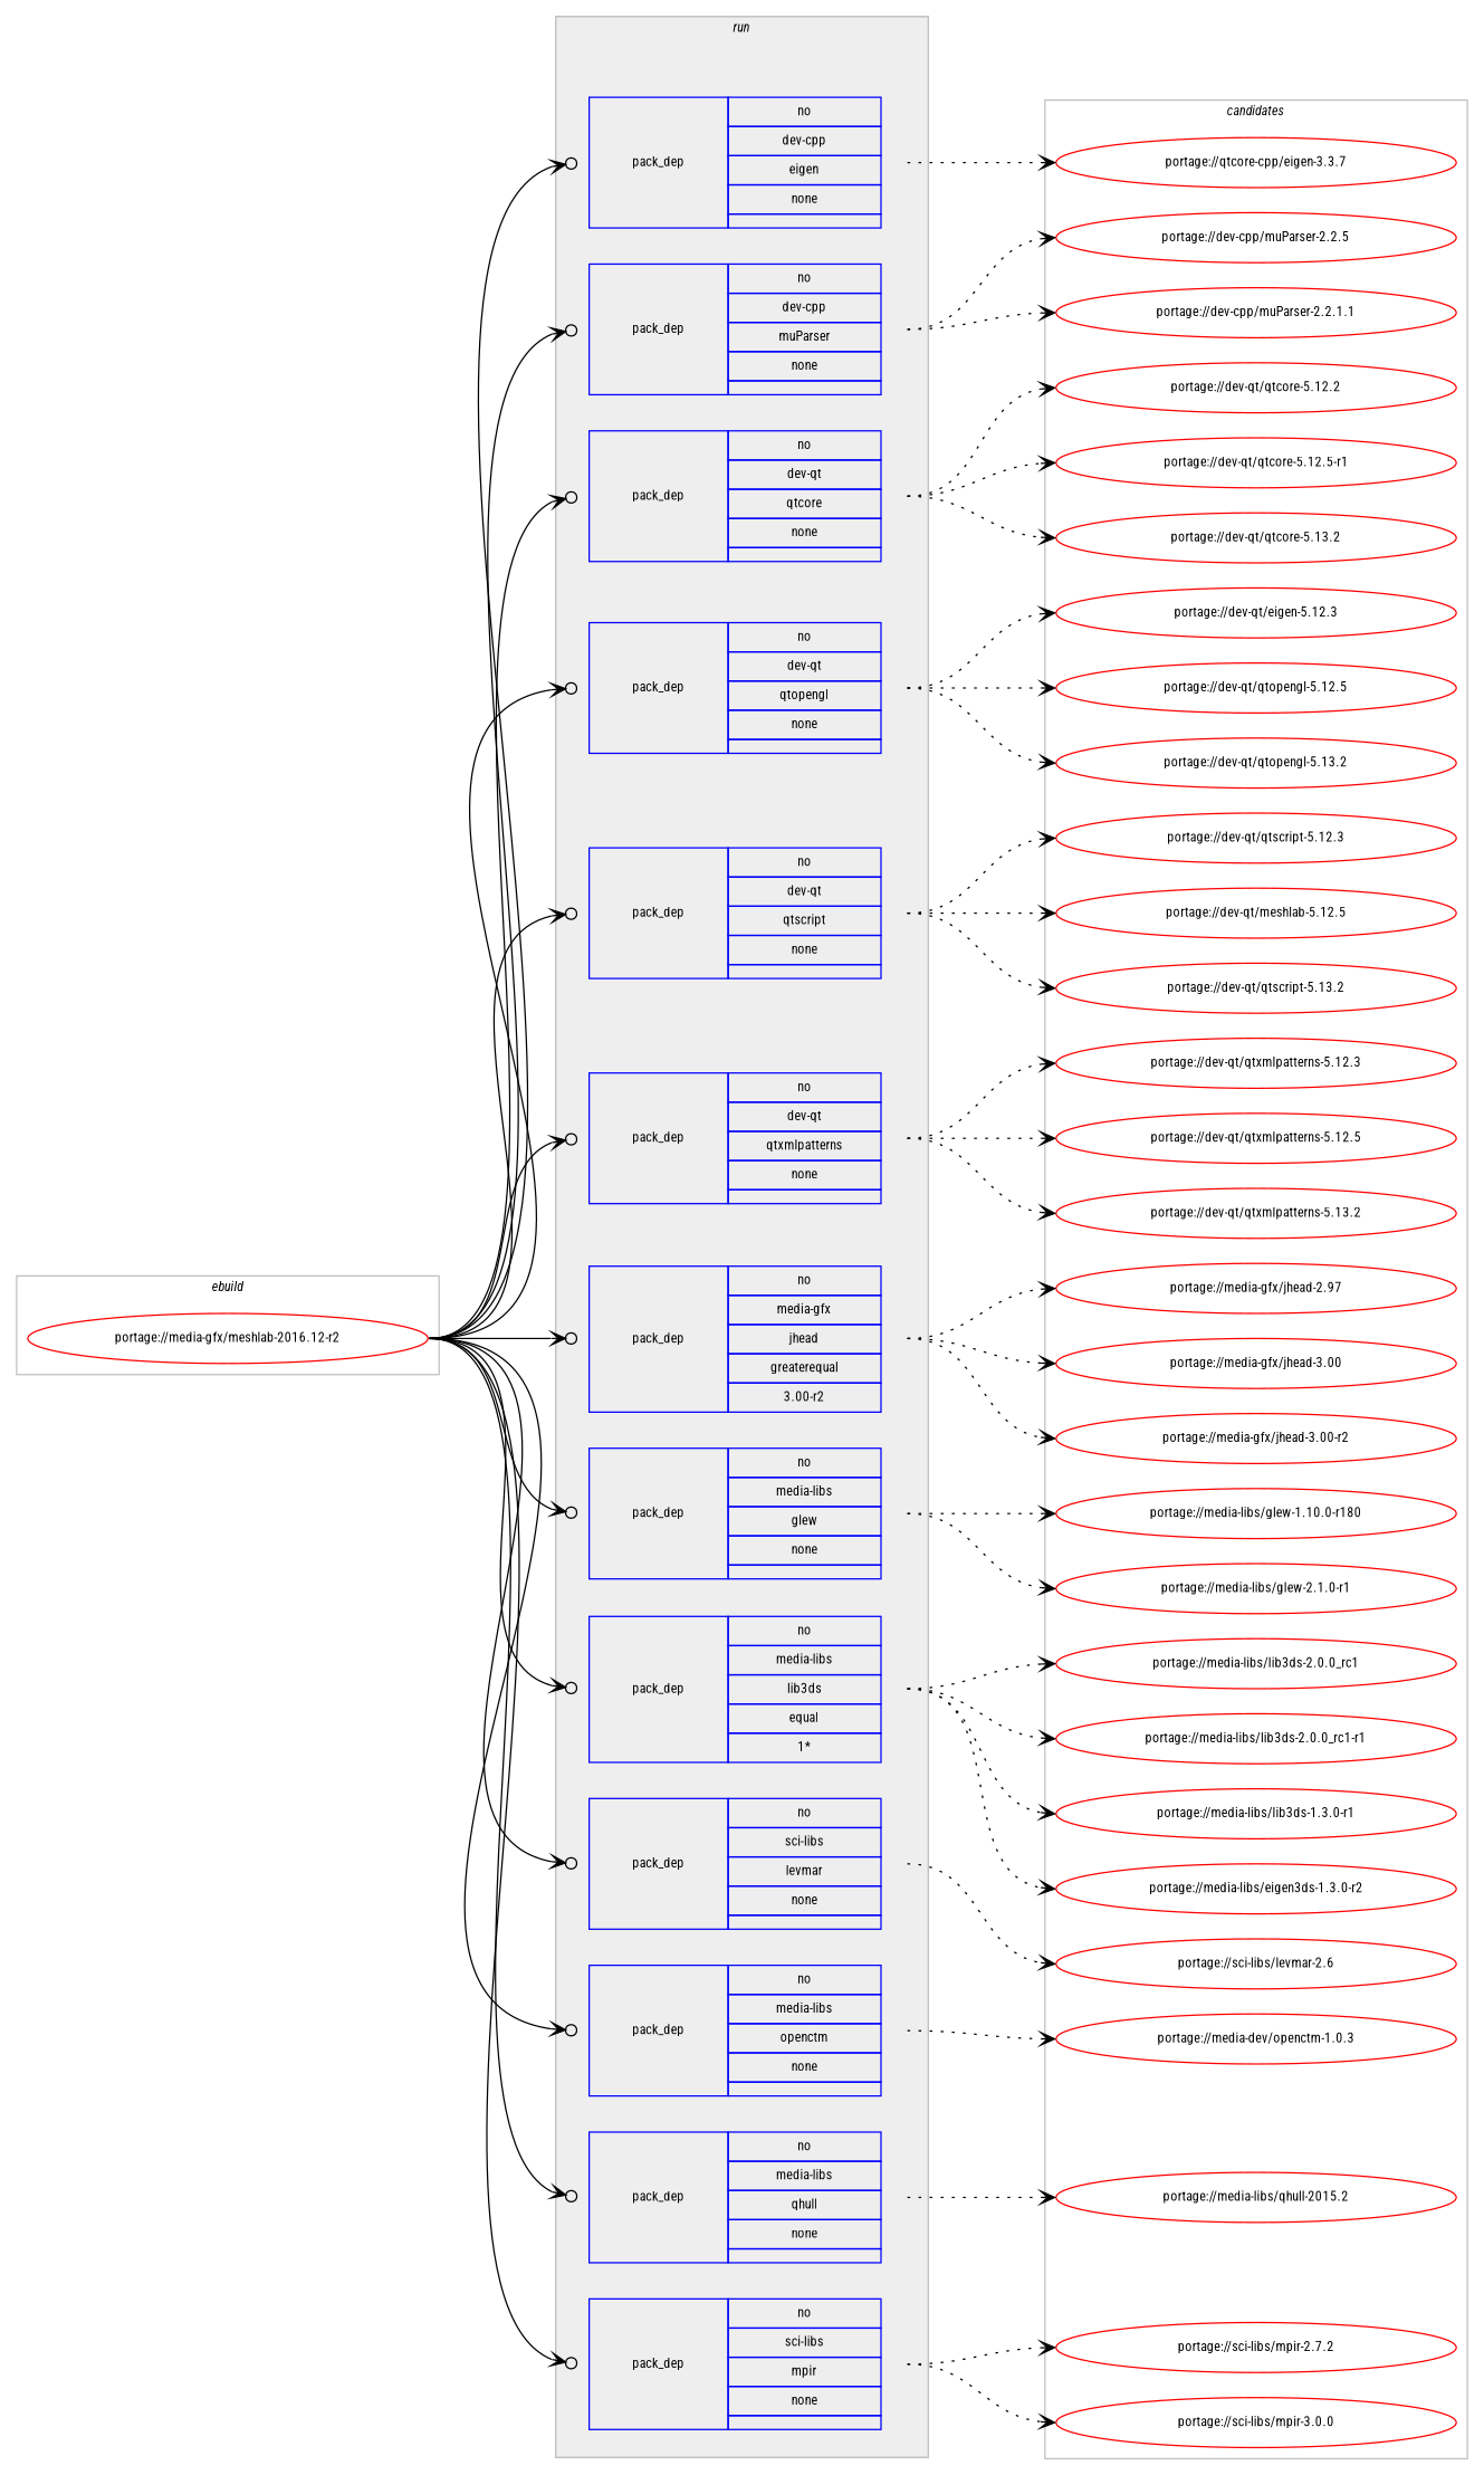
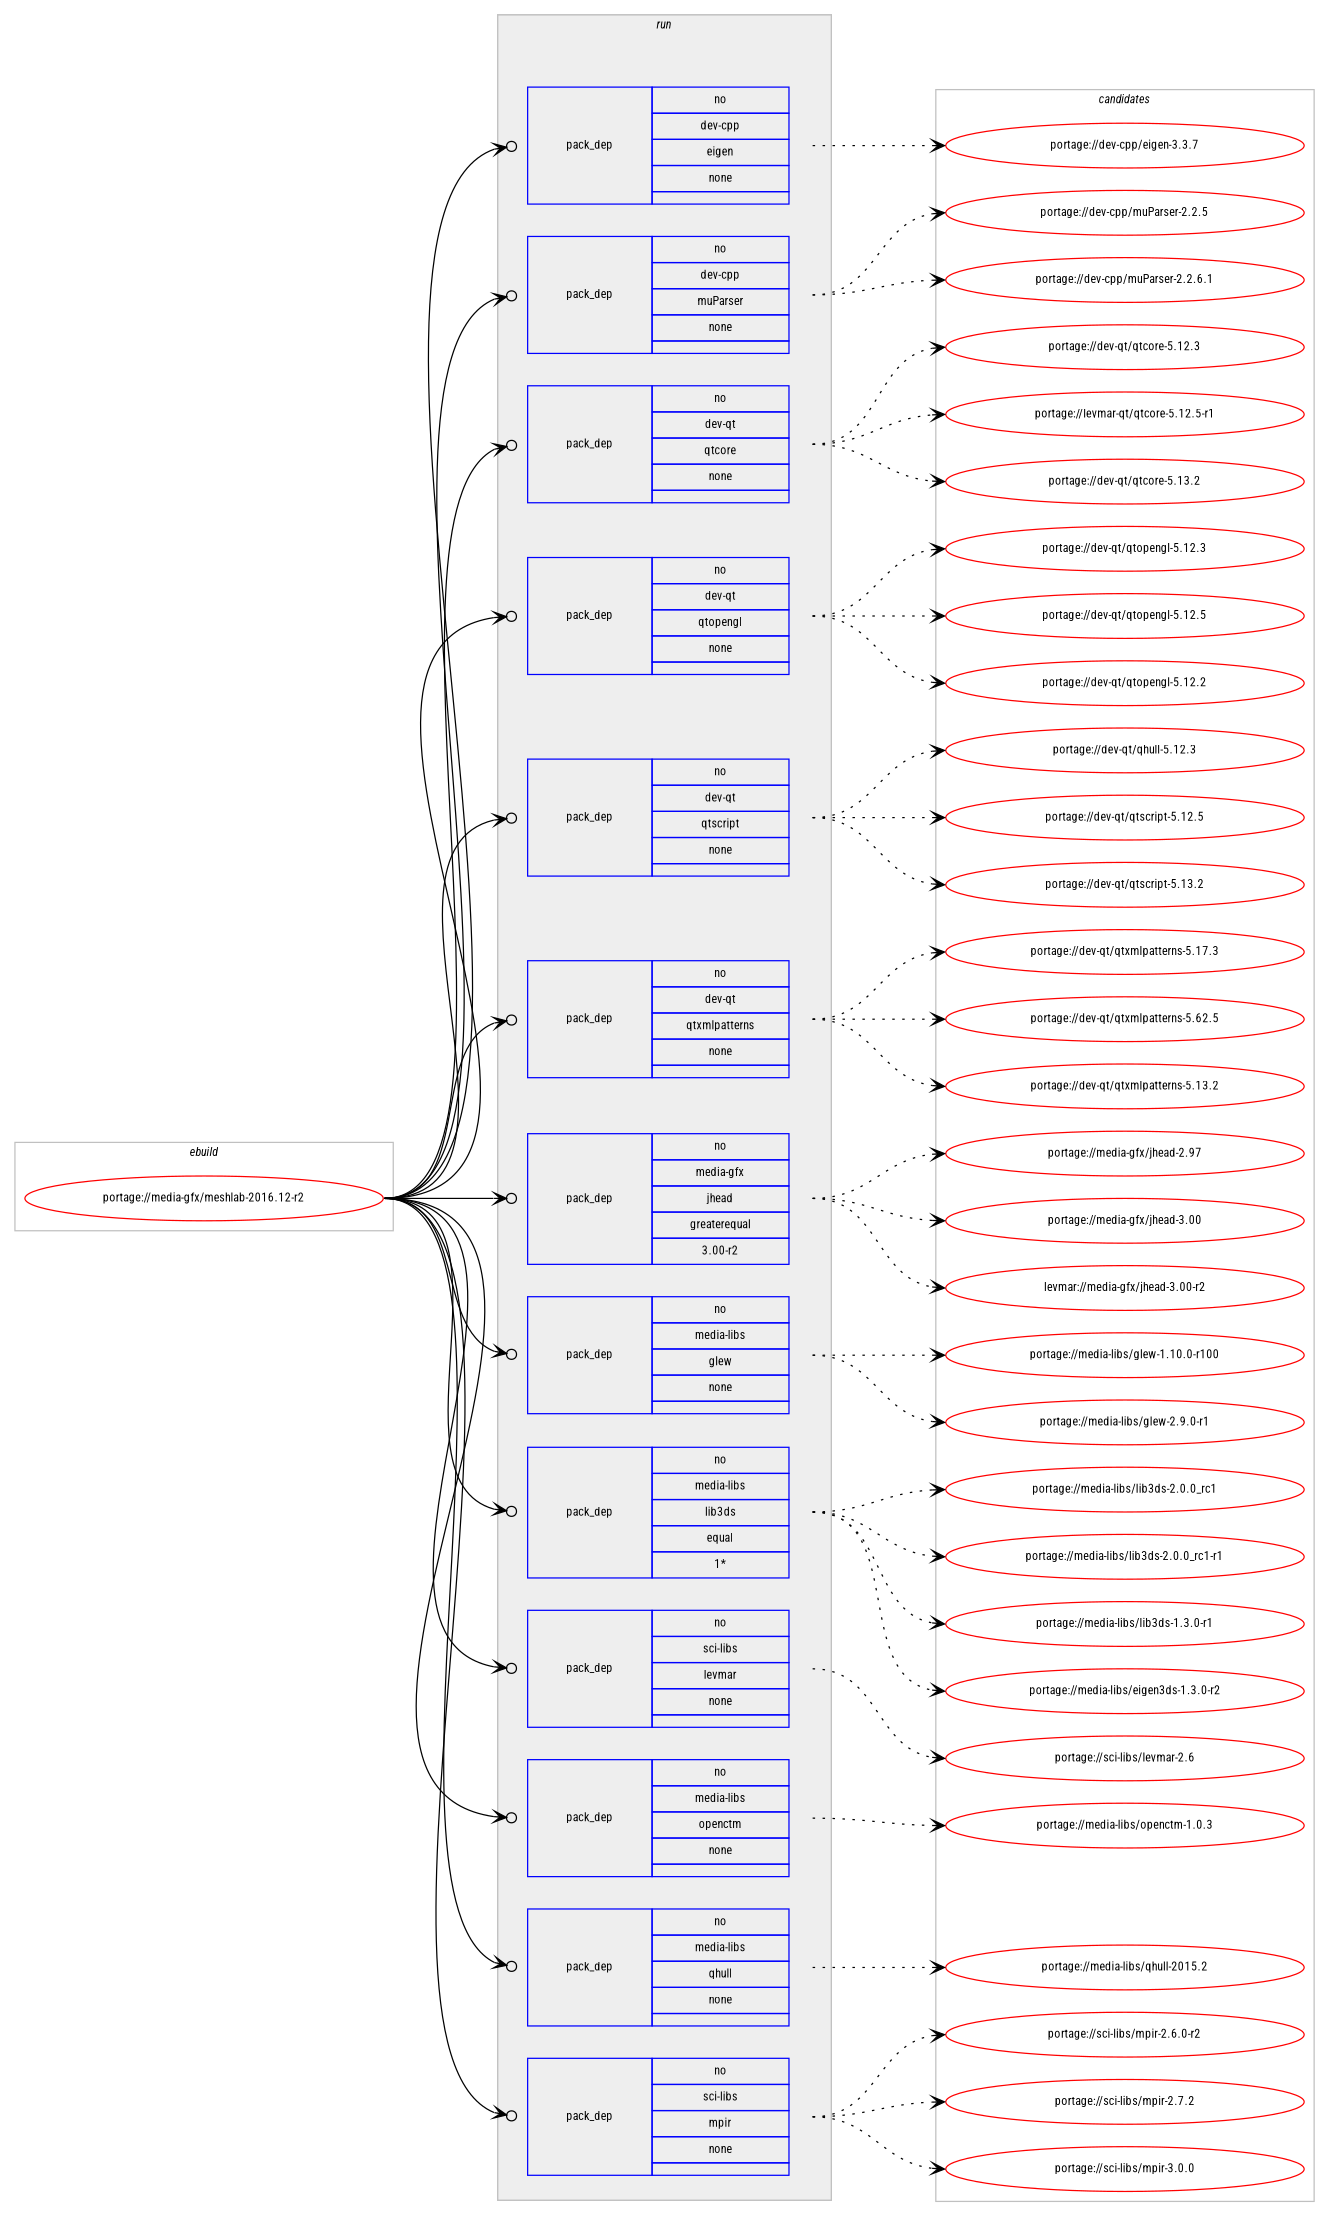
  digraph {
    compound=true
    concentrate=true
    fontname="Roboto Condensed"
    fontsize=10
    newrank=true
    rankdir=LR
    ranksep=1.5
    node [color=red fontname="Roboto Condensed" fontsize=10]
    edge [arrowhead=vee fontname="Roboto Condensed" headport=w style=dotted tailport=e weight=100]
    n1 [label="portage://media-gfx/meshlab-2016.12-r2" width=4]
    n2 [color=blue label=<<TABLE BORDER="0" CELLBORDER="1" CELLSPACING="0" CELLPADDING="4" WIDTH="220"><TR><TD ROWSPAN="6" CELLPADDING="30">pack_dep</TD></TR><TR><TD WIDTH="110">no</TD></TR><TR><TD>dev-cpp</TD></TR><TR><TD>eigen</TD></TR><TR><TD>none</TD></TR><TR><TD></TD></TR></TABLE>> shape=none]
    n3 [color=blue label=<<TABLE BORDER="0" CELLBORDER="1" CELLSPACING="0" CELLPADDING="4" WIDTH="220"><TR><TD ROWSPAN="6" CELLPADDING="30">pack_dep</TD></TR><TR><TD WIDTH="110">no</TD></TR><TR><TD>dev-cpp</TD></TR><TR><TD>muParser</TD></TR><TR><TD>none</TD></TR><TR><TD></TD></TR></TABLE>> shape=none]
    n4 [color=blue label=<<TABLE BORDER="0" CELLBORDER="1" CELLSPACING="0" CELLPADDING="4" WIDTH="220"><TR><TD ROWSPAN="6" CELLPADDING="30">pack_dep</TD></TR><TR><TD WIDTH="110">no</TD></TR><TR><TD>dev-qt</TD></TR><TR><TD>qtcore</TD></TR><TR><TD>none</TD></TR><TR><TD></TD></TR></TABLE>> shape=none]
    n5 [color=blue label=<<TABLE BORDER="0" CELLBORDER="1" CELLSPACING="0" CELLPADDING="4" WIDTH="220"><TR><TD ROWSPAN="6" CELLPADDING="30">pack_dep</TD></TR><TR><TD WIDTH="110">no</TD></TR><TR><TD>dev-qt</TD></TR><TR><TD>qtopengl</TD></TR><TR><TD>none</TD></TR><TR><TD></TD></TR></TABLE>> shape=none]
    n6 [color=blue label=<<TABLE BORDER="0" CELLBORDER="1" CELLSPACING="0" CELLPADDING="4" WIDTH="220"><TR><TD ROWSPAN="6" CELLPADDING="30">pack_dep</TD></TR><TR><TD WIDTH="110">no</TD></TR><TR><TD>dev-qt</TD></TR><TR><TD>qtscript</TD></TR><TR><TD>none</TD></TR><TR><TD></TD></TR></TABLE>> shape=none]
    n7 [color=blue label=<<TABLE BORDER="0" CELLBORDER="1" CELLSPACING="0" CELLPADDING="4" WIDTH="220"><TR><TD ROWSPAN="6" CELLPADDING="30">pack_dep</TD></TR><TR><TD WIDTH="110">no</TD></TR><TR><TD>dev-qt</TD></TR><TR><TD>qtxmlpatterns</TD></TR><TR><TD>none</TD></TR><TR><TD></TD></TR></TABLE>> shape=none]
    n8 [color=blue label=<<TABLE BORDER="0" CELLBORDER="1" CELLSPACING="0" CELLPADDING="4" WIDTH="220"><TR><TD ROWSPAN="6" CELLPADDING="30">pack_dep</TD></TR><TR><TD WIDTH="110">no</TD></TR><TR><TD>media-gfx</TD></TR><TR><TD>jhead</TD></TR><TR><TD>greaterequal</TD></TR><TR><TD>3.00-r2</TD></TR></TABLE>> shape=none]
    n9 [color=blue label=<<TABLE BORDER="0" CELLBORDER="1" CELLSPACING="0" CELLPADDING="4" WIDTH="220"><TR><TD ROWSPAN="6" CELLPADDING="30">pack_dep</TD></TR><TR><TD WIDTH="110">no</TD></TR><TR><TD>media-libs</TD></TR><TR><TD>glew</TD></TR><TR><TD>none</TD></TR><TR><TD></TD></TR></TABLE>> shape=none]
    n10 [color=blue label=<<TABLE BORDER="0" CELLBORDER="1" CELLSPACING="0" CELLPADDING="4" WIDTH="220"><TR><TD ROWSPAN="6" CELLPADDING="30">pack_dep</TD></TR><TR><TD WIDTH="110">no</TD></TR><TR><TD>media-libs</TD></TR><TR><TD>lib3ds</TD></TR><TR><TD>equal</TD></TR><TR><TD>1*</TD></TR></TABLE>> shape=none]
    n11 [color=blue label=<<TABLE BORDER="0" CELLBORDER="1" CELLSPACING="0" CELLPADDING="4" WIDTH="220"><TR><TD ROWSPAN="6" CELLPADDING="30">pack_dep</TD></TR><TR><TD WIDTH="110">no</TD></TR><TR><TD>sci-libs</TD></TR><TR><TD>levmar</TD></TR><TR><TD>none</TD></TR><TR><TD></TD></TR></TABLE>> shape=none]
    n12 [color=blue label=<<TABLE BORDER="0" CELLBORDER="1" CELLSPACING="0" CELLPADDING="4" WIDTH="220"><TR><TD ROWSPAN="6" CELLPADDING="30">pack_dep</TD></TR><TR><TD WIDTH="110">no</TD></TR><TR><TD>media-libs</TD></TR><TR><TD>openctm</TD></TR><TR><TD>none</TD></TR><TR><TD></TD></TR></TABLE>> shape=none]
    n13 [color=blue label=<<TABLE BORDER="0" CELLBORDER="1" CELLSPACING="0" CELLPADDING="4" WIDTH="220"><TR><TD ROWSPAN="6" CELLPADDING="30">pack_dep</TD></TR><TR><TD WIDTH="110">no</TD></TR><TR><TD>media-libs</TD></TR><TR><TD>qhull</TD></TR><TR><TD>none</TD></TR><TR><TD></TD></TR></TABLE>> shape=none]
    n14 [color=blue label=<<TABLE BORDER="0" CELLBORDER="1" CELLSPACING="0" CELLPADDING="4" WIDTH="220"><TR><TD ROWSPAN="6" CELLPADDING="30">pack_dep</TD></TR><TR><TD WIDTH="110">no</TD></TR><TR><TD>sci-libs</TD></TR><TR><TD>mpir</TD></TR><TR><TD>none</TD></TR><TR><TD></TD></TR></TABLE>> shape=none]
-   n15 [label="portage://qtcore-cpp/eigen-3.3.7" width=4]
+   n15 [label="portage://dev-cpp/eigen-3.3.7" width=4]
    n16 [label="portage://dev-cpp/muParser-2.2.5" width=4]
-   n17 [label="portage://dev-cpp/muParser-2.2.1.1" width=4]
-   n18 [label="portage://dev-qt/qtcore-5.12.2" width=4]
-   n19 [label="portage://dev-qt/qtcore-5.12.5-r1" width=4]
+   n17 [label="portage://dev-cpp/muParser-2.2.6.1" width=4]
+   n18 [label="portage://dev-qt/qtcore-5.12.3" width=4]
+   n19 [label="portage://levmar-qt/qtcore-5.12.5-r1" width=4]
    n20 [label="portage://dev-qt/qtcore-5.13.2" width=4]
-   n21 [label="portage://dev-qt/eigen-5.12.3" width=4]
+   n21 [label="portage://dev-qt/qtopengl-5.12.3" width=4]
    n22 [label="portage://dev-qt/qtopengl-5.12.5" width=4]
-   n23 [label="portage://dev-qt/qtopengl-5.13.2" width=4]
-   n24 [label="portage://dev-qt/qtscript-5.12.3" width=4]
-   n25 [label="portage://dev-qt/meshlab-5.12.5" width=4]
+   n23 [label="portage://dev-qt/qtopengl-5.12.2" width=4]
+   n24 [label="portage://dev-qt/qhull-5.12.3" width=4]
+   n25 [label="portage://dev-qt/qtscript-5.12.5" width=4]
    n26 [label="portage://dev-qt/qtscript-5.13.2" width=4]
-   n27 [label="portage://dev-qt/qtxmlpatterns-5.12.3" width=4]
-   n28 [label="portage://dev-qt/qtxmlpatterns-5.12.5" width=4]
+   n27 [label="portage://dev-qt/qtxmlpatterns-5.17.3" width=4]
+   n28 [label="portage://dev-qt/qtxmlpatterns-5.62.5" width=4]
    n29 [label="portage://dev-qt/qtxmlpatterns-5.13.2" width=4]
    n30 [label="portage://media-gfx/jhead-2.97" width=4]
    n31 [label="portage://media-gfx/jhead-3.00" width=4]
-   n32 [label="portage://media-gfx/jhead-3.00-r2" width=4]
-   n33 [label="portage://media-libs/glew-1.10.0-r180" width=4]
-   n34 [label="portage://media-libs/glew-2.1.0-r1" width=4]
+   n32 [label="levmar://media-gfx/jhead-3.00-r2" width=4]
+   n33 [label="portage://media-libs/glew-1.10.0-r100" width=4]
+   n34 [label="portage://media-libs/glew-2.9.0-r1" width=4]
    n35 [label="portage://media-libs/lib3ds-1.3.0-r1" width=4]
    n36 [label="portage://media-libs/eigen3ds-1.3.0-r2" width=4]
    n37 [label="portage://media-libs/lib3ds-2.0.0_rc1" width=4]
    n38 [label="portage://media-libs/lib3ds-2.0.0_rc1-r1" width=4]
-   n39 [label="portage://media-dev/openctm-1.0.3" width=4]
+   n39 [label="portage://media-libs/openctm-1.0.3" width=4]
    n40 [label="portage://media-libs/qhull-2015.2" width=4]
    n41 [label="portage://sci-libs/levmar-2.6" width=4]
+   n42 [label="portage://sci-libs/mpir-2.6.0-r2" width=4]
    n43 [label="portage://sci-libs/mpir-2.7.2" width=4]
    n44 [label="portage://sci-libs/mpir-3.0.0" width=4]
    subgraph cluster_1 {
      color=gray
      label=<<i>ebuild</i>>
      rank=same
      n1
    }
    subgraph cluster_2 {
      color=gray
      label=<<i>dependencies</i>>
      subgraph cluster_3 {
        color=gray
        fillcolor="#eeeeee"
        label=<<i>compile</i>>
        style=filled
      }
      subgraph cluster_4 {
        color=gray
        fillcolor="#eeeeee"
        label=<<i>compile and run</i>>
        style=filled
        subgraph sub_5 {
          color=gray
          fillcolor="#eeeeee"
          label=<<i>compile and run</i>>
          style=filled
          n2
        }
        subgraph sub_6 {
          color=gray
          fillcolor="#eeeeee"
          label=<<i>compile and run</i>>
          style=filled
          n3
        }
        subgraph sub_7 {
          color=gray
          fillcolor="#eeeeee"
          label=<<i>compile and run</i>>
          style=filled
          n4
        }
        subgraph sub_8 {
          color=gray
          fillcolor="#eeeeee"
          label=<<i>compile and run</i>>
          style=filled
          n5
        }
        subgraph sub_9 {
          color=gray
          fillcolor="#eeeeee"
          label=<<i>compile and run</i>>
          style=filled
          n6
        }
        subgraph sub_10 {
          color=gray
          fillcolor="#eeeeee"
          label=<<i>compile and run</i>>
          style=filled
          n7
        }
        subgraph sub_11 {
          color=gray
          fillcolor="#eeeeee"
          label=<<i>compile and run</i>>
          style=filled
          n8
        }
        subgraph sub_12 {
          color=gray
          fillcolor="#eeeeee"
          label=<<i>compile and run</i>>
          style=filled
          n9
        }
        subgraph sub_13 {
          color=gray
          fillcolor="#eeeeee"
          label=<<i>compile and run</i>>
          style=filled
          n10
        }
        subgraph sub_14 {
          color=gray
          fillcolor="#eeeeee"
          label=<<i>compile and run</i>>
          style=filled
          n11
        }
        subgraph sub_15 {
          color=gray
          fillcolor="#eeeeee"
          label=<<i>compile and run</i>>
          style=filled
          n12
        }
        subgraph sub_16 {
          color=gray
          fillcolor="#eeeeee"
          label=<<i>compile and run</i>>
          style=filled
          n13
        }
        subgraph sub_17 {
          color=gray
          fillcolor="#eeeeee"
          label=<<i>compile and run</i>>
          style=filled
          n14
        }
      }
      subgraph cluster_18 {
        color=gray
        fillcolor="#eeeeee"
        label=<<i>run</i>>
        style=filled
      }
    }
    subgraph cluster_19 {
      color=gray
      label=<<i>candidates</i>>
      rank=same
      subgraph sub_20 {
        color=black
        label=<<i>candidates</i>>
        nodesep=1
        rank=same
        n15
      }
      subgraph sub_21 {
        color=black
        label=<<i>candidates</i>>
        nodesep=1
        rank=same
        n16
        n17
      }
      subgraph sub_22 {
        color=black
        label=<<i>candidates</i>>
        nodesep=1
        rank=same
        n18
        n19
        n20
      }
      subgraph sub_23 {
        color=black
        label=<<i>candidates</i>>
        nodesep=1
        rank=same
        n21
        n22
        n23
      }
      subgraph sub_24 {
        color=black
        label=<<i>candidates</i>>
        nodesep=1
        rank=same
        n24
        n25
        n26
      }
      subgraph sub_25 {
        color=black
        label=<<i>candidates</i>>
        nodesep=1
        rank=same
        n27
        n28
        n29
      }
      subgraph sub_26 {
        color=black
        label=<<i>candidates</i>>
        nodesep=1
        rank=same
        n30
        n31
        n32
      }
      subgraph sub_27 {
        color=black
        label=<<i>candidates</i>>
        nodesep=1
        rank=same
        n33
        n34
      }
      subgraph sub_28 {
        color=black
        label=<<i>candidates</i>>
        nodesep=1
        rank=same
        n35
        n36
        n37
        n38
      }
      subgraph sub_29 {
        color=black
        label=<<i>candidates</i>>
        nodesep=1
        rank=same
        n39
      }
      subgraph sub_30 {
        color=black
        label=<<i>candidates</i>>
        nodesep=1
        rank=same
        n40
      }
      subgraph sub_31 {
        color=black
        label=<<i>candidates</i>>
        nodesep=1
        rank=same
        n41
      }
      subgraph sub_32 {
        color=black
        label=<<i>candidates</i>>
        nodesep=1
        rank=same
+       n42
        n43
        n44
      }
    }
    n1 -> n2 [arrowhead=odotvee style=solid weight=20]
    n1 -> n3 [arrowhead=odotvee style=solid weight=20]
    n1 -> n4 [arrowhead=odotvee style=solid weight=20]
    n1 -> n5 [arrowhead=odotvee style=solid weight=20]
    n1 -> n6 [arrowhead=odotvee style=solid weight=20]
    n1 -> n7 [arrowhead=odotvee style=solid weight=20]
    n1 -> n8 [arrowhead=odotvee style=solid weight=20]
    n1 -> n9 [arrowhead=odotvee style=solid weight=20]
    n1 -> n10 [arrowhead=odotvee style=solid weight=20]
    n1 -> n11 [arrowhead=odotvee style=solid weight=20]
    n1 -> n12 [arrowhead=odotvee style=solid weight=20]
    n1 -> n13 [arrowhead=odotvee style=solid weight=20]
    n1 -> n14 [arrowhead=odotvee style=solid weight=20]
    n2 -> n15
    n3 -> n16
    n3 -> n17
    n4 -> n18
    n4 -> n19
    n4 -> n20
    n5 -> n21
    n5 -> n22
    n5 -> n23
    n6 -> n24
    n6 -> n25
    n6 -> n26
    n7 -> n27
    n7 -> n28
    n7 -> n29
    n8 -> n30
    n8 -> n31
    n8 -> n32
    n9 -> n33
    n9 -> n34
    n10 -> n35
    n10 -> n36
    n10 -> n37
    n10 -> n38
    n11 -> n41
    n12 -> n39
    n13 -> n40
+   n14 -> n42
    n14 -> n43
    n14 -> n44
  }
